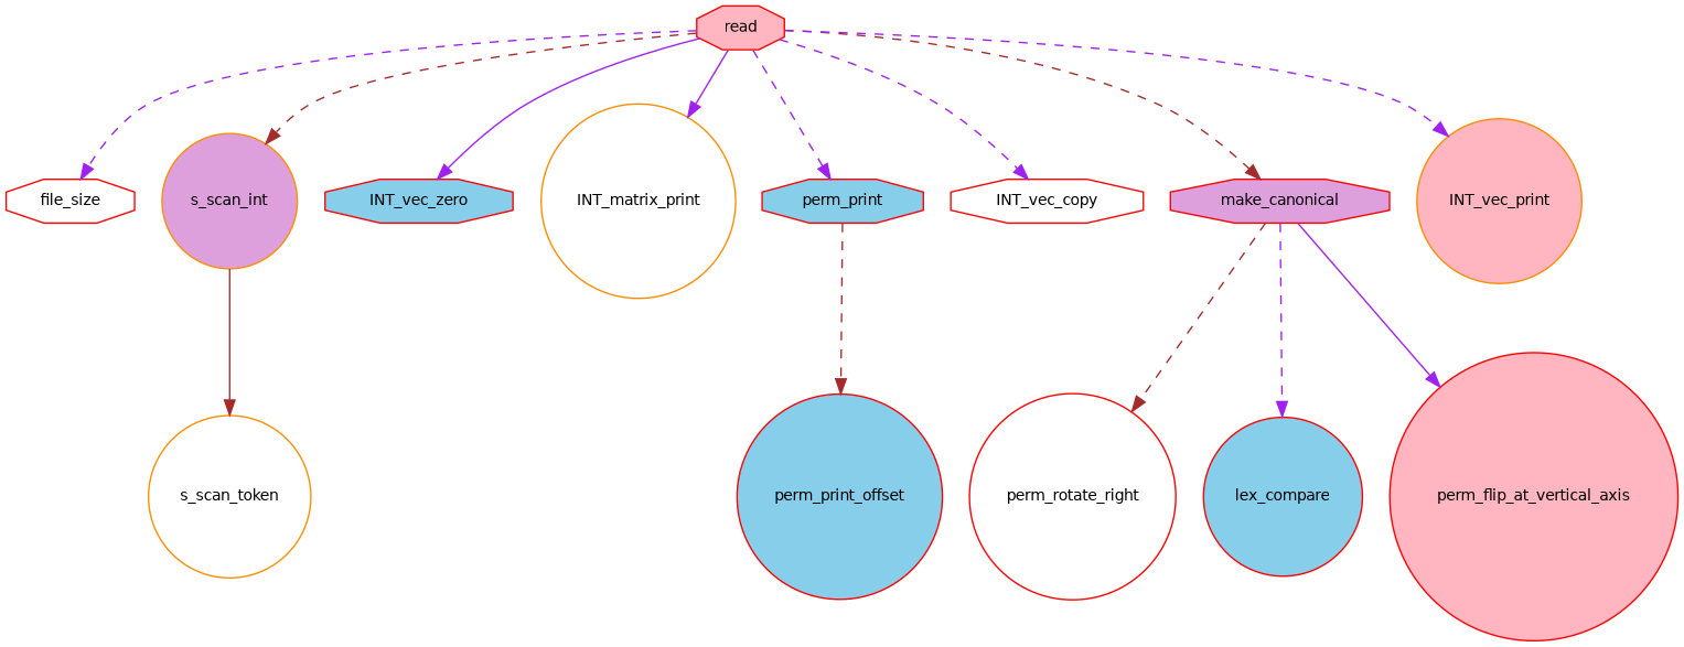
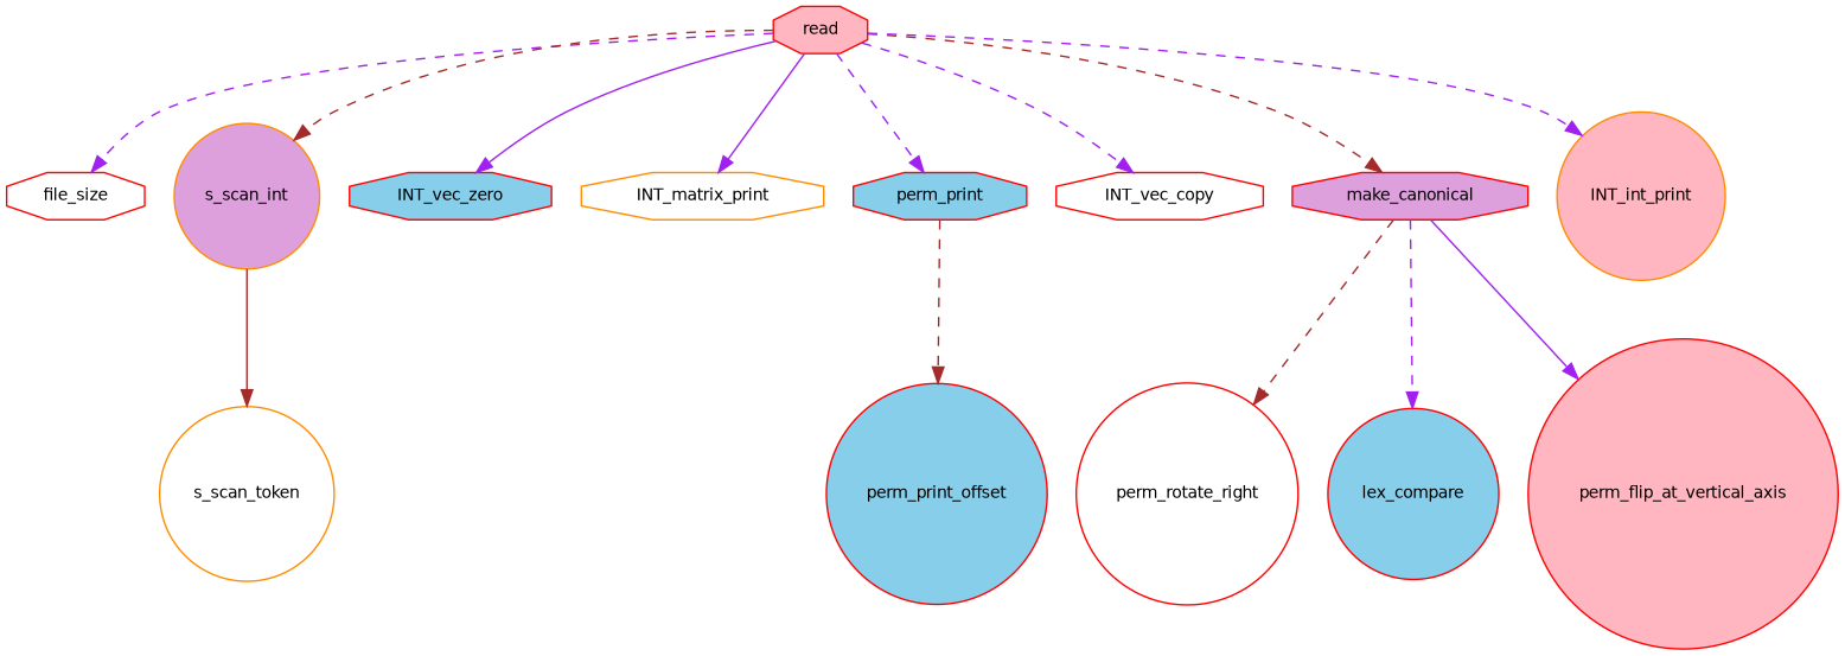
  digraph {
    rankdir=TB
    node [color=red fillcolor=white fontname=Helvetica fontsize=10 shape=circle style=filled]
    edge [color=purple fontname=Helvetica fontsize=10 labelfontname=Helvetica labelfontsize=10 style=dashed]
    n1 [fillcolor=lightpink fontcolor=black height=0.2 label=read shape=octagon width=0.4]
    n2 [height=0.2 label=file_size shape=octagon width=0.4]
    n3 [color=darkorange fillcolor=plum height=0.2 label=s_scan_int width=0.4]
    n4 [fillcolor=skyblue height=0.2 label=INT_vec_zero shape=octagon width=0.4]
-   n5 [color=darkorange height=0.2 label=INT_matrix_print width=0.4]
+   n5 [color=darkorange height=0.2 label=INT_matrix_print shape=octagon width=0.4]
    n6 [fillcolor=skyblue height=0.2 label=perm_print shape=octagon width=0.4]
    n7 [height=0.2 label=INT_vec_copy shape=octagon width=0.4]
    n8 [fillcolor=plum height=0.2 label=make_canonical shape=octagon width=0.4]
-   n9 [color=darkorange fillcolor=lightpink height=0.2 label=INT_vec_print width=0.4]
+   n9 [color=darkorange fillcolor=lightpink height=0.2 label=INT_int_print width=0.4]
    n10 [color=darkorange height=0.2 label=s_scan_token width=0.4]
    n11 [fillcolor=skyblue height=0.2 label=perm_print_offset width=0.4]
    n12 [height=0.2 label=perm_rotate_right width=0.4]
    n13 [fillcolor=skyblue height=0.2 label=lex_compare width=0.4]
    n14 [fillcolor=lightpink height=0.2 label=perm_flip_at_vertical_axis width=0.4]
    n1 -> n2
    n1 -> n3 [color=brown]
    n1 -> n4 [style=solid]
    n1 -> n5 [style=solid]
    n1 -> n6
    n1 -> n7
    n1 -> n8 [color=brown]
    n1 -> n9
    n3 -> n10 [color=brown style=solid]
    n6 -> n11 [color=brown]
    n8 -> n12 [color=brown]
    n8 -> n13
    n8 -> n14 [style=solid]
  }
